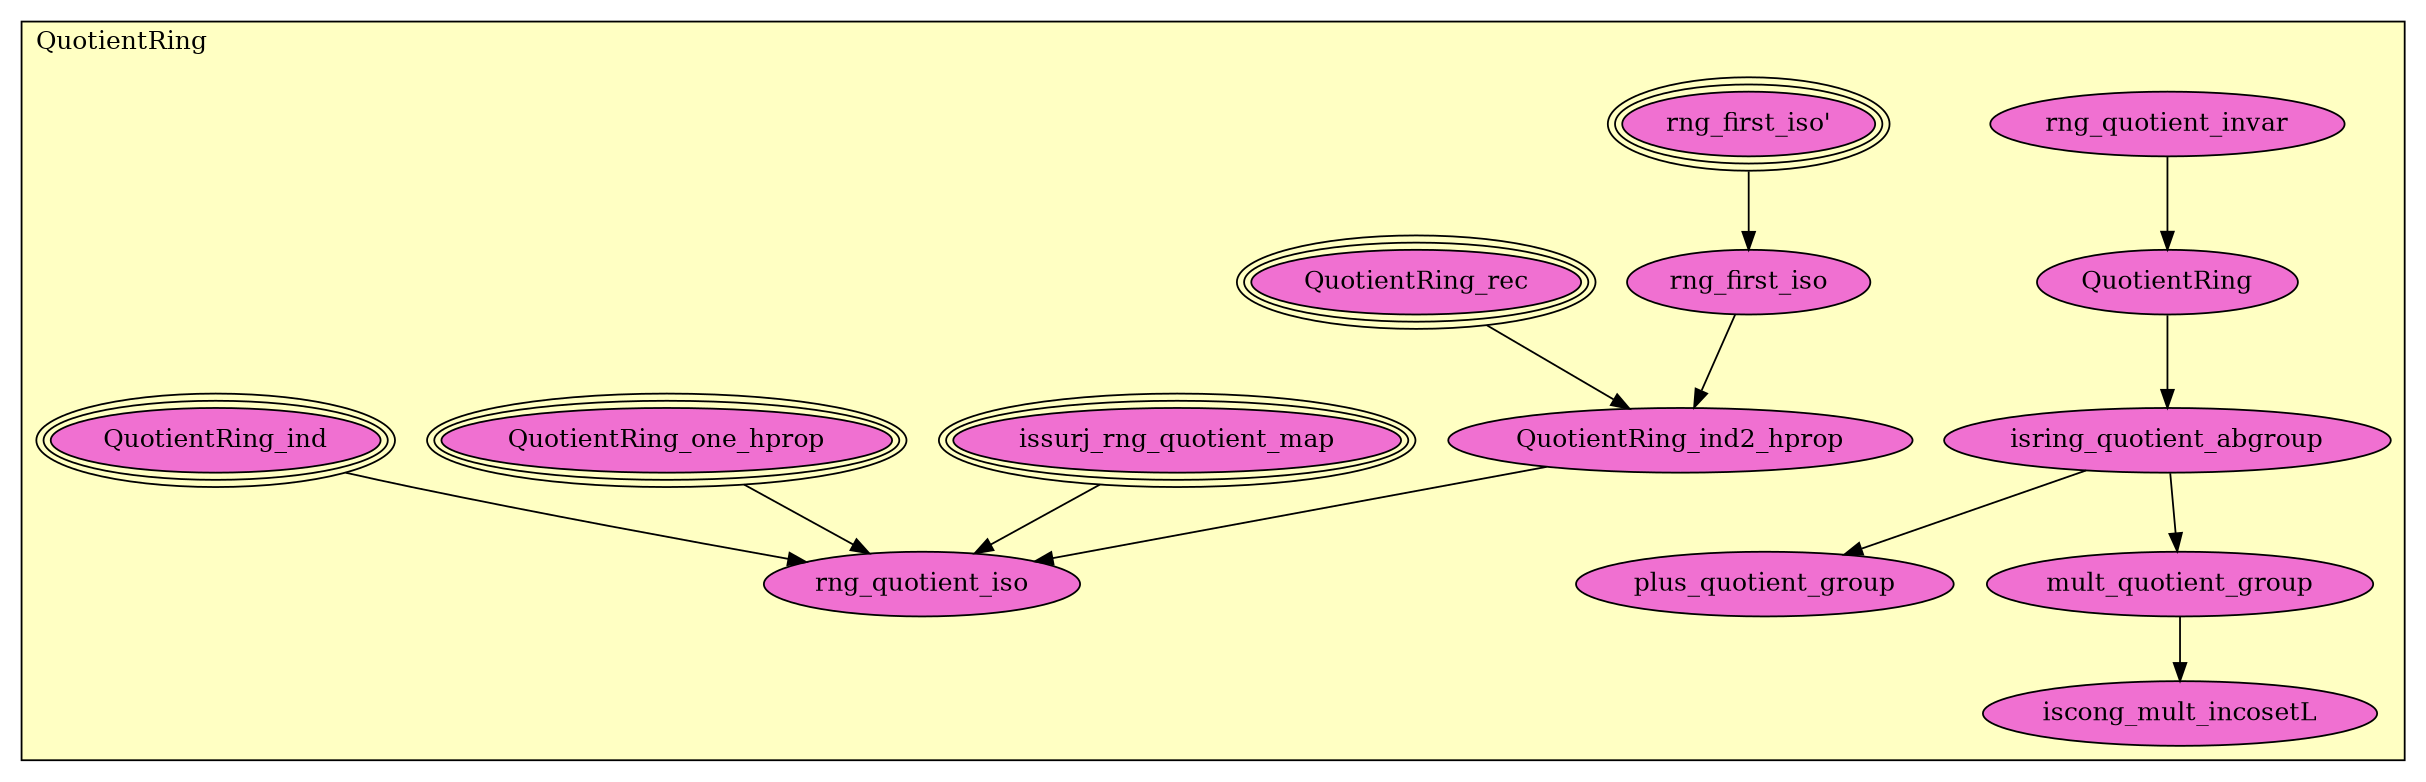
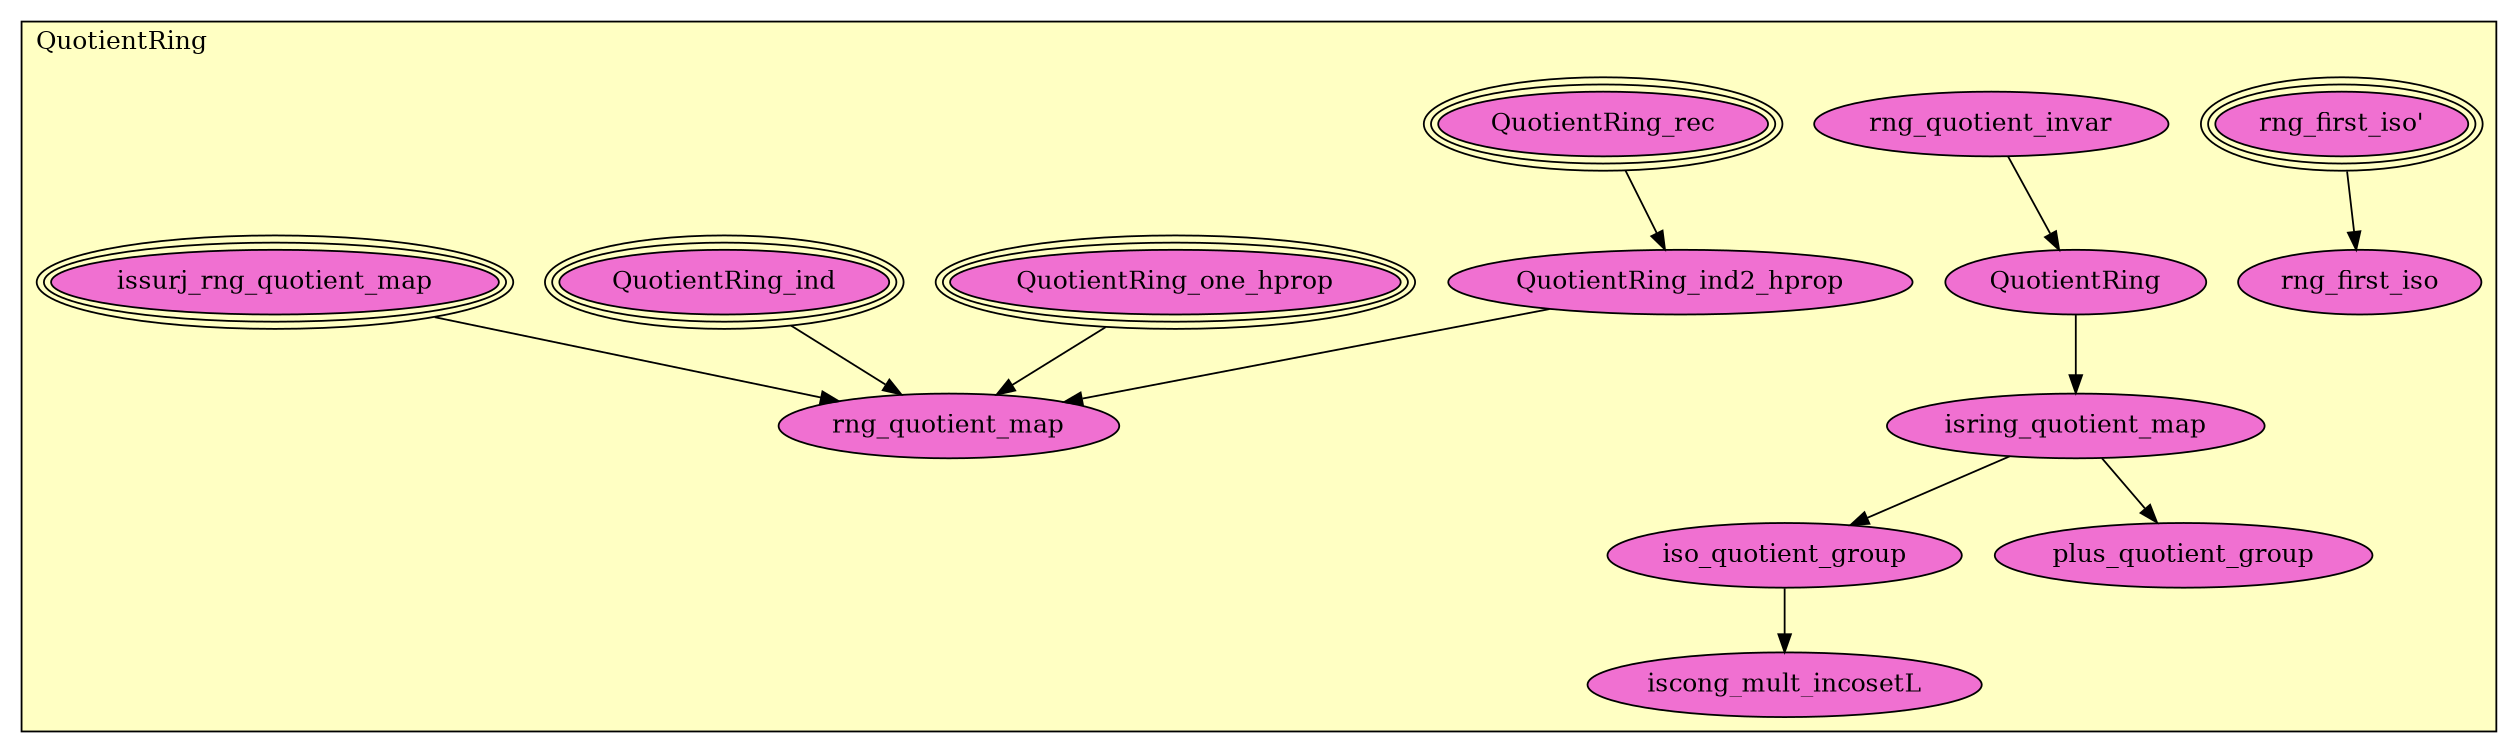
  digraph {
    node [fillcolor="#F070D1" style=filled]
    n1 [label="rng_first_iso'" peripheries=3]
    n2 [label=rng_quotient_invar]
    n3 [label=rng_first_iso]
    n4 [label=QuotientRing_rec peripheries=3]
    n5 [label=QuotientRing_ind2_hprop]
    n6 [label=QuotientRing_one_hprop peripheries=3]
    n7 [label=QuotientRing_ind peripheries=3]
    n8 [label=issurj_rng_quotient_map peripheries=3]
-   n9 [label=rng_quotient_iso]
+   n9 [label=rng_quotient_map]
    n10 [label=QuotientRing]
-   n11 [label=isring_quotient_abgroup]
-   n12 [label=mult_quotient_group]
+   n11 [label=isring_quotient_map]
+   n12 [label=iso_quotient_group]
    n13 [label=iscong_mult_incosetL]
    n14 [label=plus_quotient_group]
    subgraph cluster_1 {
      fillcolor="#FFFFC3"
      label=QuotientRing
      labeljust=l
      style=filled
      n1
      n2
      n3
      n4
      n5
      n6
      n7
      n8
      n9
      n10
      n11
      n12
      n13
      n14
    }
    n1 -> n3
    n2 -> n10
-   n3 -> n5
    n4 -> n5
    n5 -> n9
    n6 -> n9
    n7 -> n9
    n8 -> n9
    n10 -> n11
    n11 -> n12
    n11 -> n14
    n12 -> n13
  }
